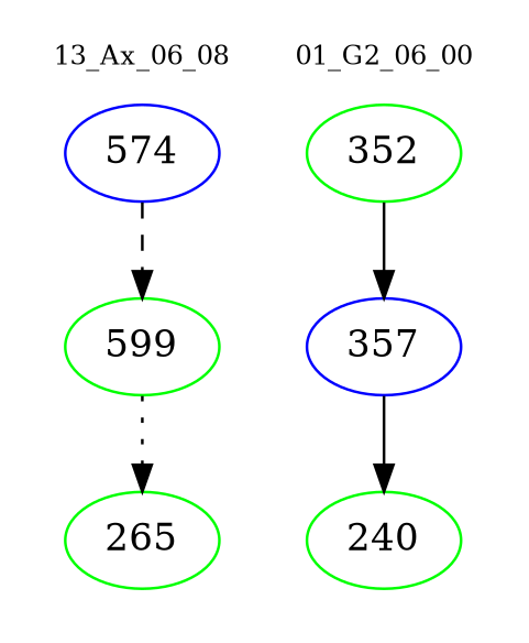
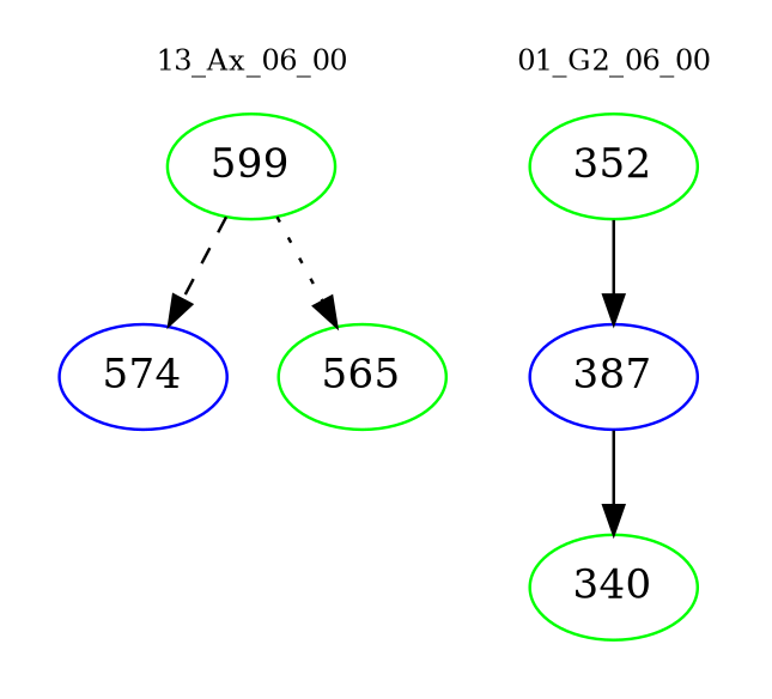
  digraph {
    node [color=green]
    edge [color=black style=solid]
    n1 [color=blue label=574]
-   n2 [label=265]
+   n2 [label=565]
    n3 [label=599]
-   n4 [color=blue label=357]
-   n5 [label=240]
+   n4 [color=blue label=387]
+   n5 [label=340]
    n6 [label=352]
    subgraph cluster_1 {
      color=white
      fontsize=10
-     label="13_Ax_06_08"
+     label="13_Ax_06_00"
      n1
      n2
      n3
    }
    subgraph cluster_2 {
      color=white
      fontsize=10
      label="01_G2_06_00"
      n4
      n5
      n6
    }
-   n1 -> n3 [style=dashed]
+   n3 -> n1 [style=dashed]
    n3 -> n2 [style=dotted]
    n4 -> n5
    n6 -> n4
  }
